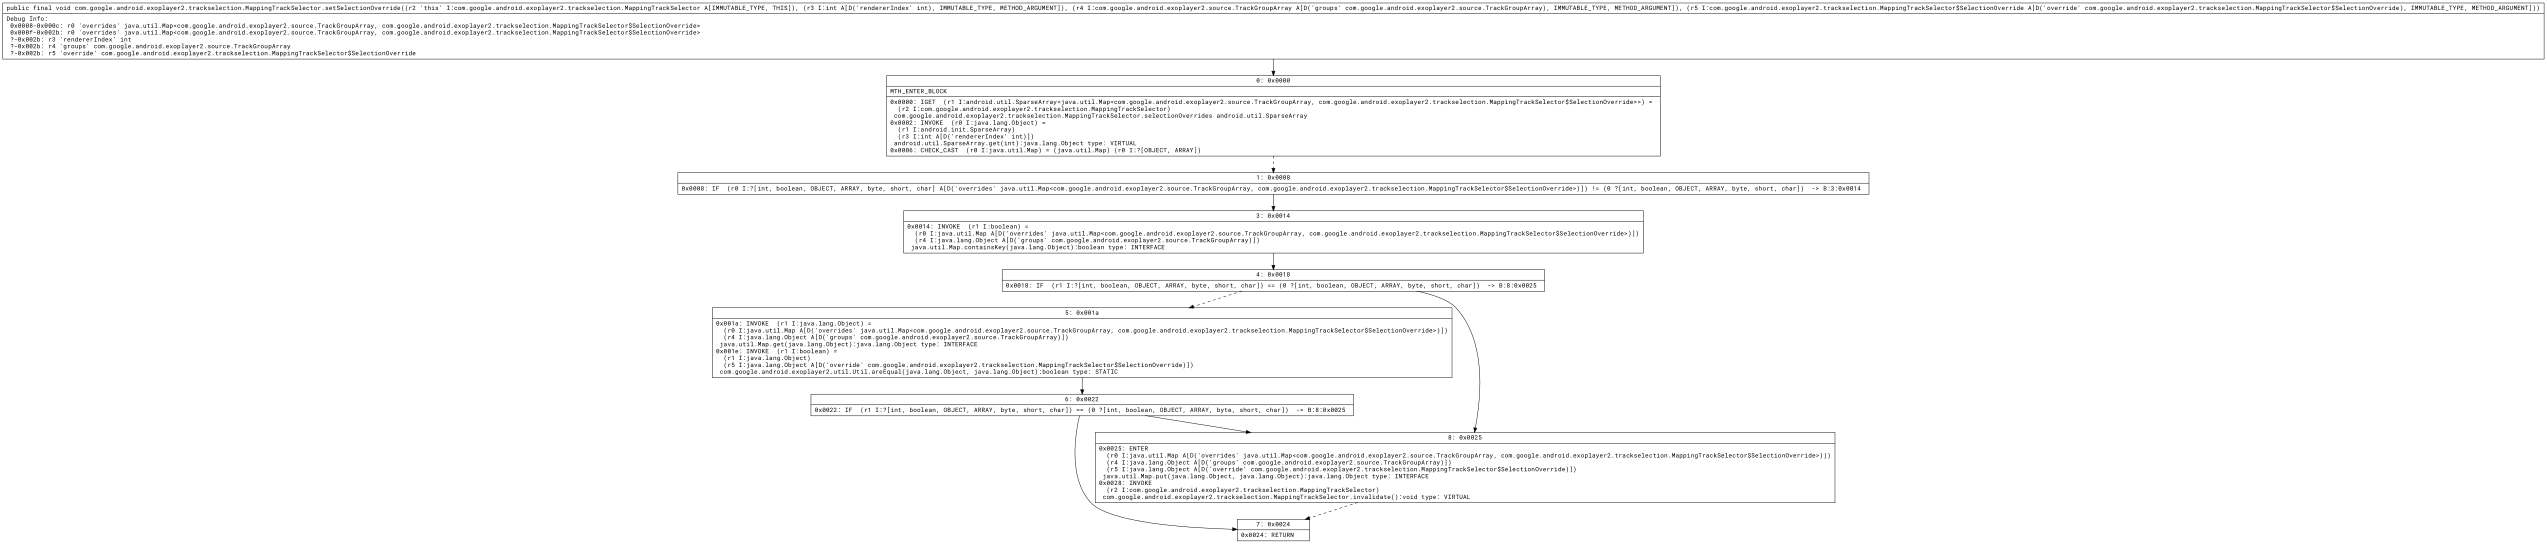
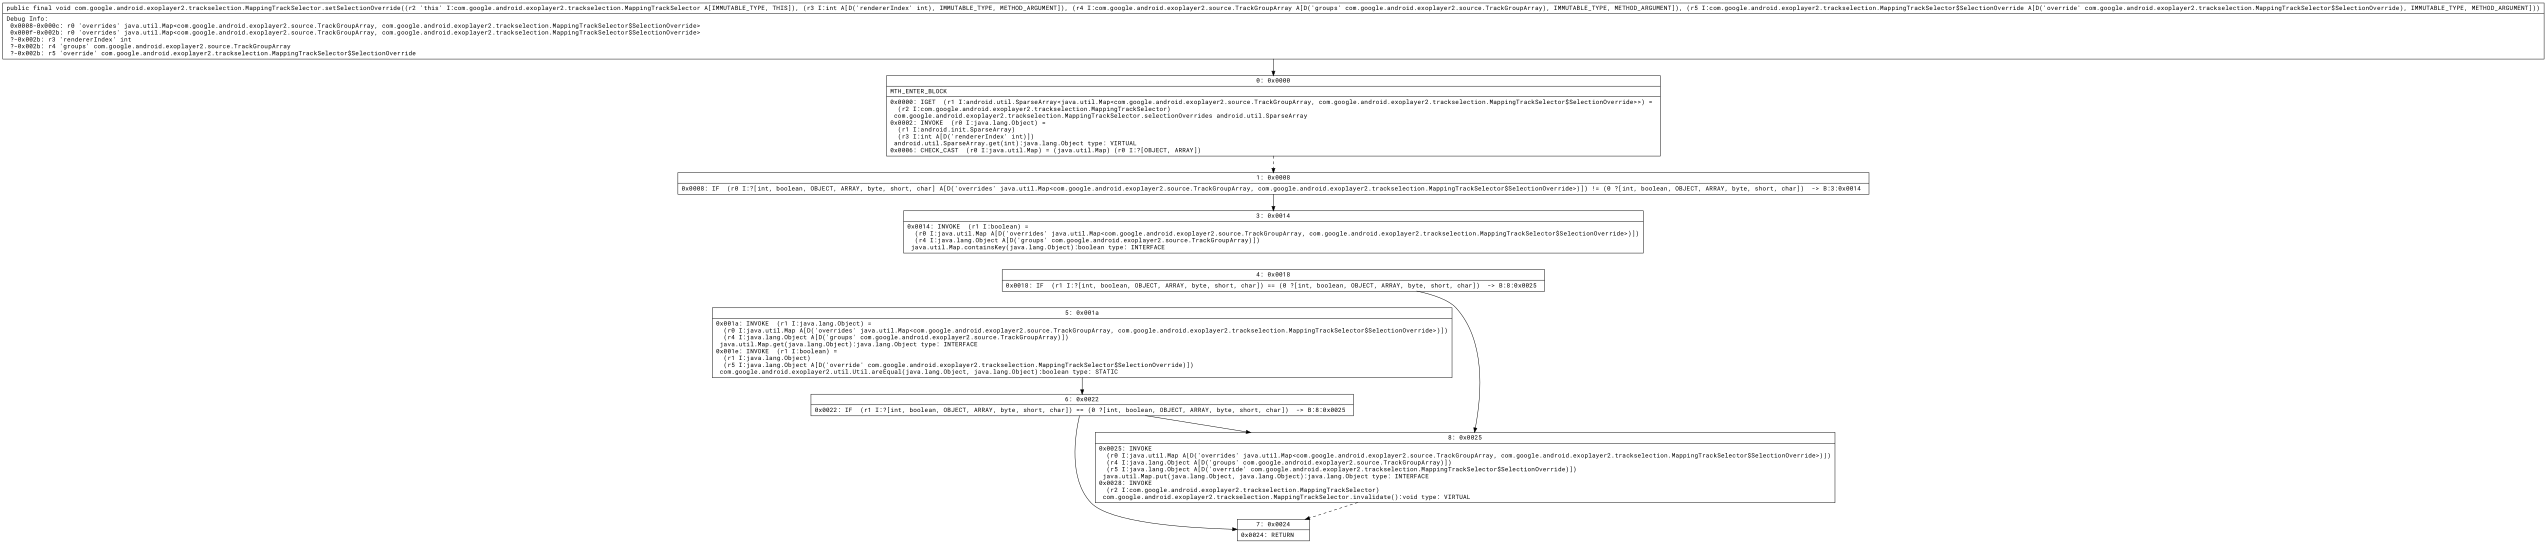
  digraph {
    fontname="Roboto Mono"
    node [fontname="Roboto Mono" shape=record]
    edge [fontname="Roboto Mono"]
    n1 [label="{0\:\ 0x0000|MTH_ENTER_BLOCK\l|0x0000: IGET  (r1 I:android.util.SparseArray\<java.util.Map\<com.google.android.exoplayer2.source.TrackGroupArray, com.google.android.exoplayer2.trackselection.MappingTrackSelector$SelectionOverride\>\>) = \l  (r2 I:com.google.android.exoplayer2.trackselection.MappingTrackSelector)\l com.google.android.exoplayer2.trackselection.MappingTrackSelector.selectionOverrides android.util.SparseArray \l0x0002: INVOKE  (r0 I:java.lang.Object) = \l  (r1 I:android.init.SparseArray)\l  (r3 I:int A[D('rendererIndex' int)])\l android.util.SparseArray.get(int):java.lang.Object type: VIRTUAL \l0x0006: CHECK_CAST  (r0 I:java.util.Map) = (java.util.Map) (r0 I:?[OBJECT, ARRAY]) \l}"]
    n2 [label="{1\:\ 0x0008|0x0008: IF  (r0 I:?[int, boolean, OBJECT, ARRAY, byte, short, char] A[D('overrides' java.util.Map\<com.google.android.exoplayer2.source.TrackGroupArray, com.google.android.exoplayer2.trackselection.MappingTrackSelector$SelectionOverride\>)]) != (0 ?[int, boolean, OBJECT, ARRAY, byte, short, char])  \-\> B:3:0x0014 \l}"]
    n3 [label="{3\:\ 0x0014|0x0014: INVOKE  (r1 I:boolean) = \l  (r0 I:java.util.Map A[D('overrides' java.util.Map\<com.google.android.exoplayer2.source.TrackGroupArray, com.google.android.exoplayer2.trackselection.MappingTrackSelector$SelectionOverride\>)])\l  (r4 I:java.lang.Object A[D('groups' com.google.android.exoplayer2.source.TrackGroupArray)])\l java.util.Map.containsKey(java.lang.Object):boolean type: INTERFACE \l}"]
    n4 [label="{4\:\ 0x0018|0x0018: IF  (r1 I:?[int, boolean, OBJECT, ARRAY, byte, short, char]) == (0 ?[int, boolean, OBJECT, ARRAY, byte, short, char])  \-\> B:8:0x0025 \l}"]
    n5 [label="{5\:\ 0x001a|0x001a: INVOKE  (r1 I:java.lang.Object) = \l  (r0 I:java.util.Map A[D('overrides' java.util.Map\<com.google.android.exoplayer2.source.TrackGroupArray, com.google.android.exoplayer2.trackselection.MappingTrackSelector$SelectionOverride\>)])\l  (r4 I:java.lang.Object A[D('groups' com.google.android.exoplayer2.source.TrackGroupArray)])\l java.util.Map.get(java.lang.Object):java.lang.Object type: INTERFACE \l0x001e: INVOKE  (r1 I:boolean) = \l  (r1 I:java.lang.Object)\l  (r5 I:java.lang.Object A[D('override' com.google.android.exoplayer2.trackselection.MappingTrackSelector$SelectionOverride)])\l com.google.android.exoplayer2.util.Util.areEqual(java.lang.Object, java.lang.Object):boolean type: STATIC \l}"]
-   n6 [label="{8\:\ 0x0025|0x0025: ENTER  \l  (r0 I:java.util.Map A[D('overrides' java.util.Map\<com.google.android.exoplayer2.source.TrackGroupArray, com.google.android.exoplayer2.trackselection.MappingTrackSelector$SelectionOverride\>)])\l  (r4 I:java.lang.Object A[D('groups' com.google.android.exoplayer2.source.TrackGroupArray)])\l  (r5 I:java.lang.Object A[D('override' com.google.android.exoplayer2.trackselection.MappingTrackSelector$SelectionOverride)])\l java.util.Map.put(java.lang.Object, java.lang.Object):java.lang.Object type: INTERFACE \l0x0028: INVOKE  \l  (r2 I:com.google.android.exoplayer2.trackselection.MappingTrackSelector)\l com.google.android.exoplayer2.trackselection.MappingTrackSelector.invalidate():void type: VIRTUAL \l}"]
+   n6 [label="{8\:\ 0x0025|0x0025: INVOKE  \l  (r0 I:java.util.Map A[D('overrides' java.util.Map\<com.google.android.exoplayer2.source.TrackGroupArray, com.google.android.exoplayer2.trackselection.MappingTrackSelector$SelectionOverride\>)])\l  (r4 I:java.lang.Object A[D('groups' com.google.android.exoplayer2.source.TrackGroupArray)])\l  (r5 I:java.lang.Object A[D('override' com.google.android.exoplayer2.trackselection.MappingTrackSelector$SelectionOverride)])\l java.util.Map.put(java.lang.Object, java.lang.Object):java.lang.Object type: INTERFACE \l0x0028: INVOKE  \l  (r2 I:com.google.android.exoplayer2.trackselection.MappingTrackSelector)\l com.google.android.exoplayer2.trackselection.MappingTrackSelector.invalidate():void type: VIRTUAL \l}"]
    n7 [label="{6\:\ 0x0022|0x0022: IF  (r1 I:?[int, boolean, OBJECT, ARRAY, byte, short, char]) == (0 ?[int, boolean, OBJECT, ARRAY, byte, short, char])  \-\> B:8:0x0025 \l}"]
    n8 [label="{7\:\ 0x0024|0x0024: RETURN   \l}"]
    n9 [label="{public final void com.google.android.exoplayer2.trackselection.MappingTrackSelector.setSelectionOverride((r2 'this' I:com.google.android.exoplayer2.trackselection.MappingTrackSelector A[IMMUTABLE_TYPE, THIS]), (r3 I:int A[D('rendererIndex' int), IMMUTABLE_TYPE, METHOD_ARGUMENT]), (r4 I:com.google.android.exoplayer2.source.TrackGroupArray A[D('groups' com.google.android.exoplayer2.source.TrackGroupArray), IMMUTABLE_TYPE, METHOD_ARGUMENT]), (r5 I:com.google.android.exoplayer2.trackselection.MappingTrackSelector$SelectionOverride A[D('override' com.google.android.exoplayer2.trackselection.MappingTrackSelector$SelectionOverride), IMMUTABLE_TYPE, METHOD_ARGUMENT]))  | Debug Info:\l  0x0008\-0x000c: r0 'overrides' java.util.Map\<com.google.android.exoplayer2.source.TrackGroupArray, com.google.android.exoplayer2.trackselection.MappingTrackSelector$SelectionOverride\>\l  0x000f\-0x002b: r0 'overrides' java.util.Map\<com.google.android.exoplayer2.source.TrackGroupArray, com.google.android.exoplayer2.trackselection.MappingTrackSelector$SelectionOverride\>\l  ?\-0x002b: r3 'rendererIndex' int\l  ?\-0x002b: r4 'groups' com.google.android.exoplayer2.source.TrackGroupArray\l  ?\-0x002b: r5 'override' com.google.android.exoplayer2.trackselection.MappingTrackSelector$SelectionOverride\l}"]
    n1 -> n2 [style=dashed]
    n2 -> n3
-   n3 -> n4
-   n4 -> n5 [style=dashed]
    n4 -> n6
    n5 -> n7
    n6 -> n8 [style=dashed]
    n7 -> n6
    n7 -> n8 [style=solid]
    n9 -> n1
  }
